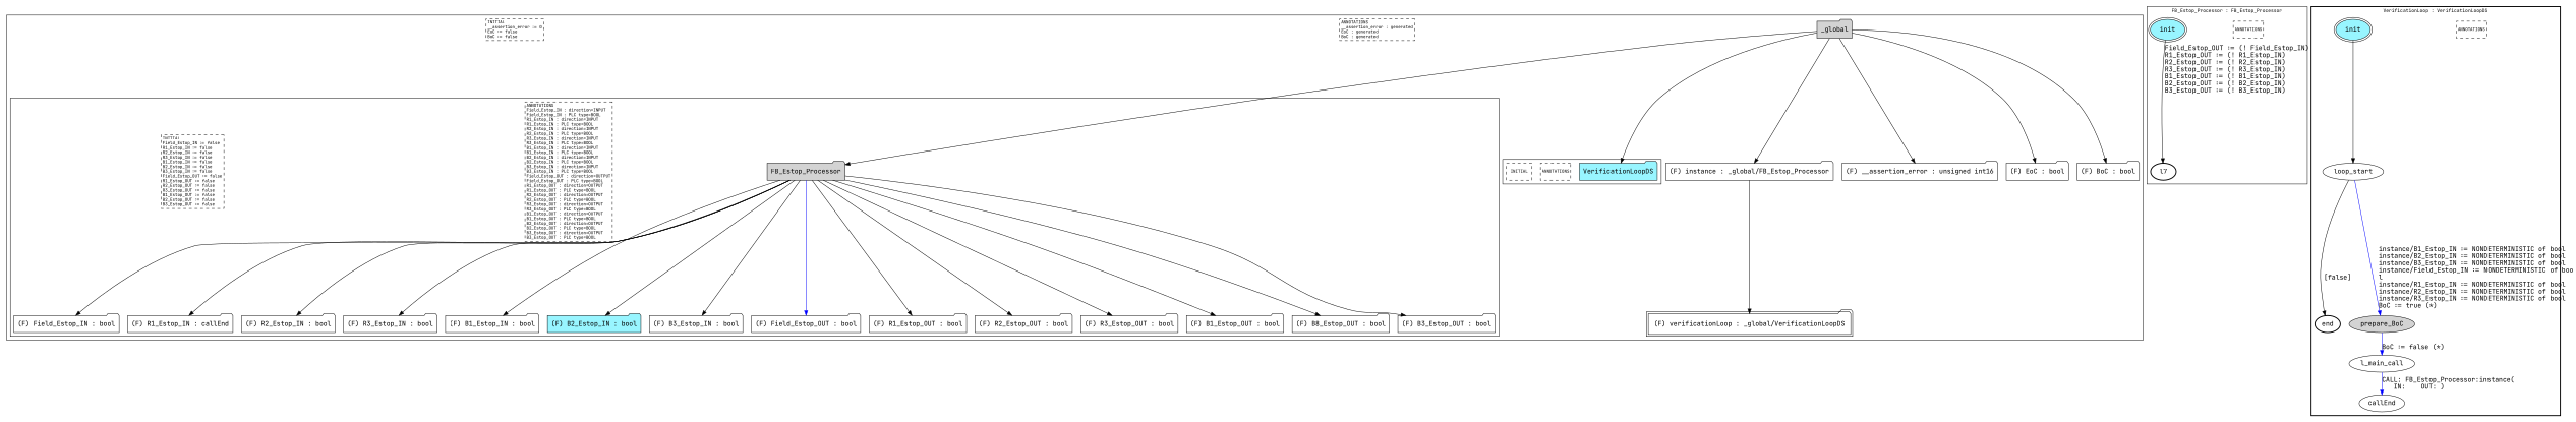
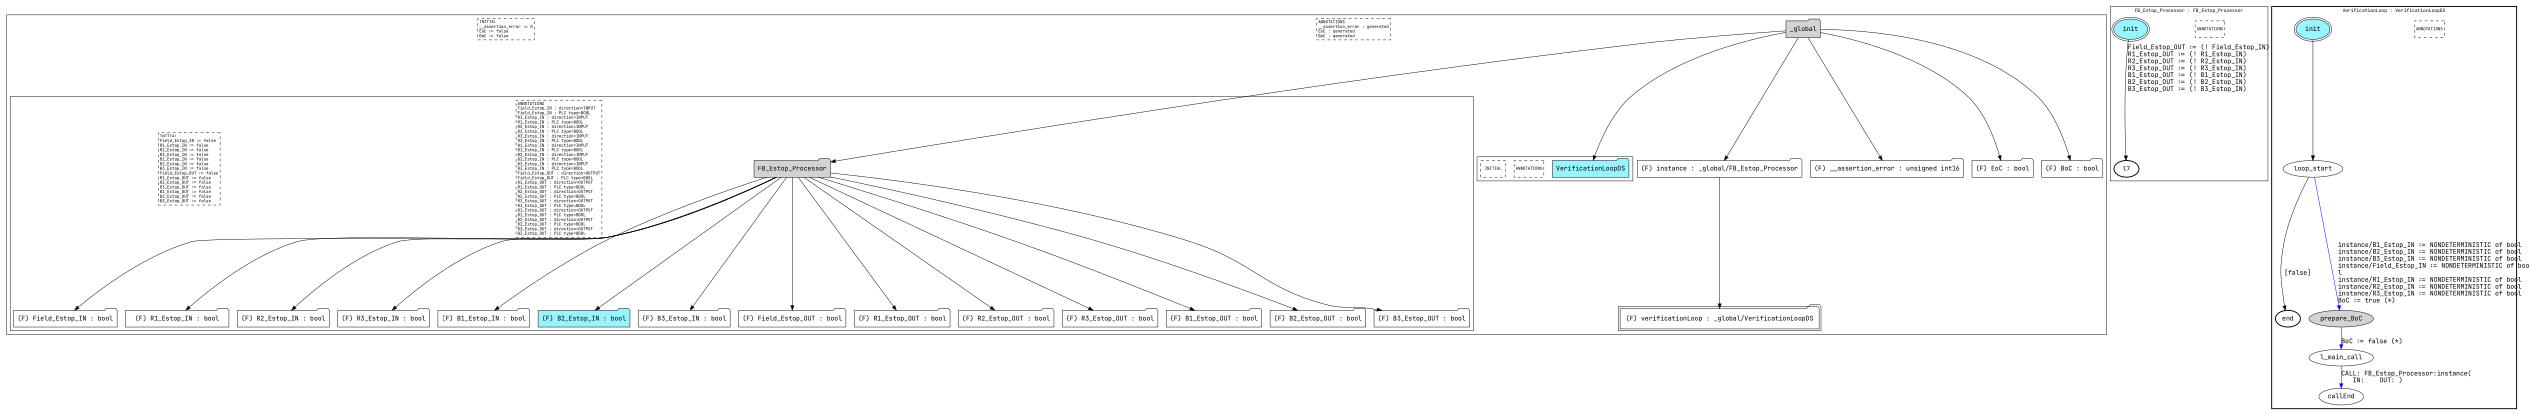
  digraph {
    fontname="JetBrains Mono"
    node [fontname="JetBrains Mono" shape=folder style=filled fillcolor=white]
    edge [fontname="JetBrains Mono"]
    n1 [label=FB_Estop_Processor fillcolor=""]
    n2 [label="(F) Field_Estop_IN : bool"]
-   n3 [label="(F) R1_Estop_IN : callEnd"]
+   n3 [label="(F) R1_Estop_IN : bool"]
    n4 [label="(F) R2_Estop_IN : bool"]
    n5 [label="(F) R3_Estop_IN : bool"]
    n6 [label="(F) B1_Estop_IN : bool"]
    n7 [fillcolor=cadetblue1 label="(F) B2_Estop_IN : bool"]
    n8 [label="(F) B3_Estop_IN : bool"]
    n9 [label="(F) Field_Estop_OUT : bool"]
    n10 [label="(F) R1_Estop_OUT : bool"]
    n11 [label="(F) R2_Estop_OUT : bool"]
    n12 [label="(F) R3_Estop_OUT : bool"]
    n13 [label="(F) B1_Estop_OUT : bool"]
-   n14 [label="(F) B8_Estop_OUT : bool"]
+   n14 [label="(F) B2_Estop_OUT : bool"]
    n15 [label="(F) B3_Estop_OUT : bool"]
    n16 [fontsize=9 label="ANNOTATIONS\lField_Estop_IN : direction=INPUT\lField_Estop_IN : PLC type=BOOL\lR1_Estop_IN : direction=INPUT\lR1_Estop_IN : PLC type=BOOL\lR2_Estop_IN : direction=INPUT\lR2_Estop_IN : PLC type=BOOL\lR3_Estop_IN : direction=INPUT\lR3_Estop_IN : PLC type=BOOL\lB1_Estop_IN : direction=INPUT\lB1_Estop_IN : PLC type=BOOL\lB2_Estop_IN : direction=INPUT\lB2_Estop_IN : PLC type=BOOL\lB3_Estop_IN : direction=INPUT\lB3_Estop_IN : PLC type=BOOL\lField_Estop_OUT : direction=OUTPUT\lField_Estop_OUT : PLC type=BOOL\lR1_Estop_OUT : direction=OUTPUT\lR1_Estop_OUT : PLC type=BOOL\lR2_Estop_OUT : direction=OUTPUT\lR2_Estop_OUT : PLC type=BOOL\lR3_Estop_OUT : direction=OUTPUT\lR3_Estop_OUT : PLC type=BOOL\lB1_Estop_OUT : direction=OUTPUT\lB1_Estop_OUT : PLC type=BOOL\lB2_Estop_OUT : direction=OUTPUT\lB2_Estop_OUT : PLC type=BOOL\lB3_Estop_OUT : direction=OUTPUT\lB3_Estop_OUT : PLC type=BOOL\l" margin="0.04,0.04" shape=rectangle style=dashed]
    n17 [fillcolor=lightyellow fontsize=9 label="INITIAL\lField_Estop_IN := false\lR1_Estop_IN := false\lR2_Estop_IN := false\lR3_Estop_IN := false\lB1_Estop_IN := false\lB2_Estop_IN := false\lB3_Estop_IN := false\lField_Estop_OUT := false\lR1_Estop_OUT := false\lR2_Estop_OUT := false\lR3_Estop_OUT := false\lB1_Estop_OUT := false\lB2_Estop_OUT := false\lB3_Estop_OUT := false\l" margin="0.04,0.04" shape=rectangle style=dashed]
    n18 [fillcolor=cadetblue1 label=VerificationLoopDS]
    n19 [fontsize=9 label=ANNOTATIONS margin="0.04,0.04" shape=rectangle style=dashed]
    n20 [fillcolor=lightyellow fontsize=9 label=INITIAL margin="0.04,0.04" shape=rectangle style=dashed]
    n21 [label=_global fillcolor=""]
    n22 [label="(F) instance : _global/FB_Estop_Processor"]
    n23 [label="(F) __assertion_error : unsigned int16"]
    n24 [label="(F) verificationLoop : _global/VerificationLoopDS" peripheries=2]
    n25 [label="(F) EoC : bool"]
    n26 [label="(F) BoC : bool"]
    n27 [fontsize=9 label="ANNOTATIONS\l__assertion_error : generated\lEoC : generated\lBoC : generated\l" margin="0.04,0.04" shape=rectangle style=dashed]
    n28 [fillcolor=lightyellow fontsize=9 label="INITIAL\l__assertion_error := 0\lEoC := false\lBoC := false\l" margin="0.04,0.04" shape=rectangle style=dashed]
    n29 [fontsize=9 label=ANNOTATIONS margin="0.04,0.04" shape=rectangle style=dashed]
    n30 [color=black fillcolor=cadetblue1 label=init peripheries=2 shape=ellipse]
    n31 [color=black label=l7 shape=ellipse style=bold]
    n32 [fontsize=9 label=ANNOTATIONS margin="0.04,0.04" shape=rectangle style=dashed]
    n33 [color=black fillcolor=cadetblue1 label=init peripheries=2 shape=ellipse]
    n34 [color=black label=loop_start shape=ellipse]
    n35 [color=black fillcolor=cadetblue1 label=end shape=ellipse style=bold]
    n36 [color=black fillcolor=lightgrey label=prepare_BoC shape=ellipse]
    n37 [color=black label=l_main_call shape=ellipse]
    n38 [color=black label=callEnd shape=ellipse]
    subgraph cluster_1 {
      n21
      n22
      n23
      n24
      n25
      n26
      n27
      n28
      subgraph cluster_2 {
        n1
        n2
        n3
        n4
        n5
        n6
        n7
        n8
        n9
        n10
        n11
        n12
        n13
        n14
        n15
        n16
        n17
      }
      subgraph cluster_3 {
        n18
        n19
        n20
      }
    }
    subgraph cluster_4 {
      color=black
      fontsize=10
      label="FB_Estop_Processor : FB_Estop_Processor"
      ranksep=0.4
      n29
      n30
      n31
    }
    subgraph cluster_5 {
      color=black
      fontsize=10
      label="VerificationLoop : VerificationLoopDS"
      ranksep=0.4
      style=bold
      n32
      n33
      n34
      n35
      n36
      n37
      n38
    }
    n1 -> n2
    n1 -> n3
    n1 -> n4
    n1 -> n5
    n1 -> n6
    n1 -> n7
    n1 -> n8
-   n1 -> n9 [color=blue]
+   n1 -> n9
    n1 -> n10
    n1 -> n11
    n1 -> n12
    n1 -> n13
    n1 -> n14
    n1 -> n15
    n21 -> n1
    n21 -> n18
    n21 -> n22
    n21 -> n23
    n21 -> n25
    n21 -> n26
    n22 -> n24
    n30 -> n31 [color=black label="Field_Estop_OUT := (! Field_Estop_IN)\lR1_Estop_OUT := (! R1_Estop_IN)\lR2_Estop_OUT := (! R2_Estop_IN)\lR3_Estop_OUT := (! R3_Estop_IN)\lB1_Estop_OUT := (! B1_Estop_IN)\lB2_Estop_OUT := (! B2_Estop_IN)\lB3_Estop_OUT := (! B3_Estop_IN)\l"]
    n33 -> n34 [color=black]
    n34 -> n35 [color=black label="[false]"]
    n34 -> n36 [color=blue label="instance/B1_Estop_IN := NONDETERMINISTIC of bool\linstance/B2_Estop_IN := NONDETERMINISTIC of bool\linstance/B3_Estop_IN := NONDETERMINISTIC of bool\linstance/Field_Estop_IN := NONDETERMINISTIC of boo\ll\linstance/R1_Estop_IN := NONDETERMINISTIC of bool\linstance/R2_Estop_IN := NONDETERMINISTIC of bool\linstance/R3_Estop_IN := NONDETERMINISTIC of bool\lBoC := true (*)\l"]
    n36 -> n37 [color=blue label="BoC := false (*)"]
    n37 -> n38 [color=blue label="CALL: FB_Estop_Processor:instance(\l   IN:    OUT: )\l"]
  }
